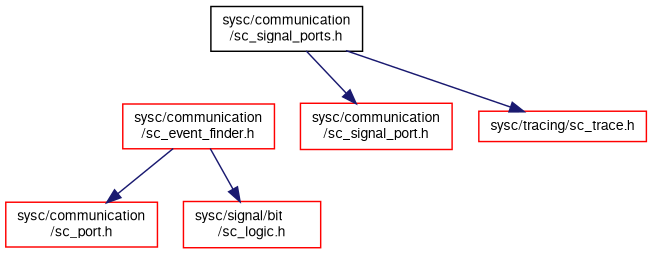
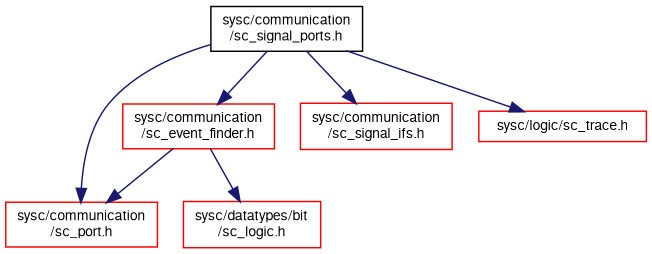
  digraph {
    node [color=red fillcolor=white fontname=FreeSans fontsize=10 shape=record style=filled]
    edge [color=midnightblue fontname=FreeSans fontsize=10 labelfontname=FreeSans labelfontsize=10 style=solid]
    n1 [color=black height=0.2 label="sysc/communication\l/sc_signal_ports.h" width=0.4]
    n2 [height=0.2 label="sysc/communication\l/sc_event_finder.h" width=0.4]
    n3 [height=0.2 label="sysc/communication\l/sc_port.h" width=0.4]
-   n4 [height=0.2 label="sysc/communication\l/sc_signal_port.h" width=0.4]
-   n5 [height=0.2 label="sysc/tracing/sc_trace.h" width=0.4]
-   n6 [height=0.2 label="sysc/signal/bit\l/sc_logic.h" width=0.4]
+   n4 [height=0.2 label="sysc/communication\l/sc_signal_ifs.h" width=0.4]
+   n5 [height=0.2 label="sysc/logic/sc_trace.h" width=0.4]
+   n6 [height=0.2 label="sysc/datatypes/bit\l/sc_logic.h" width=0.4]
+   n1 -> n2
+   n1 -> n3
    n1 -> n4
    n1 -> n5
    n2 -> n3
    n2 -> n6
  }
